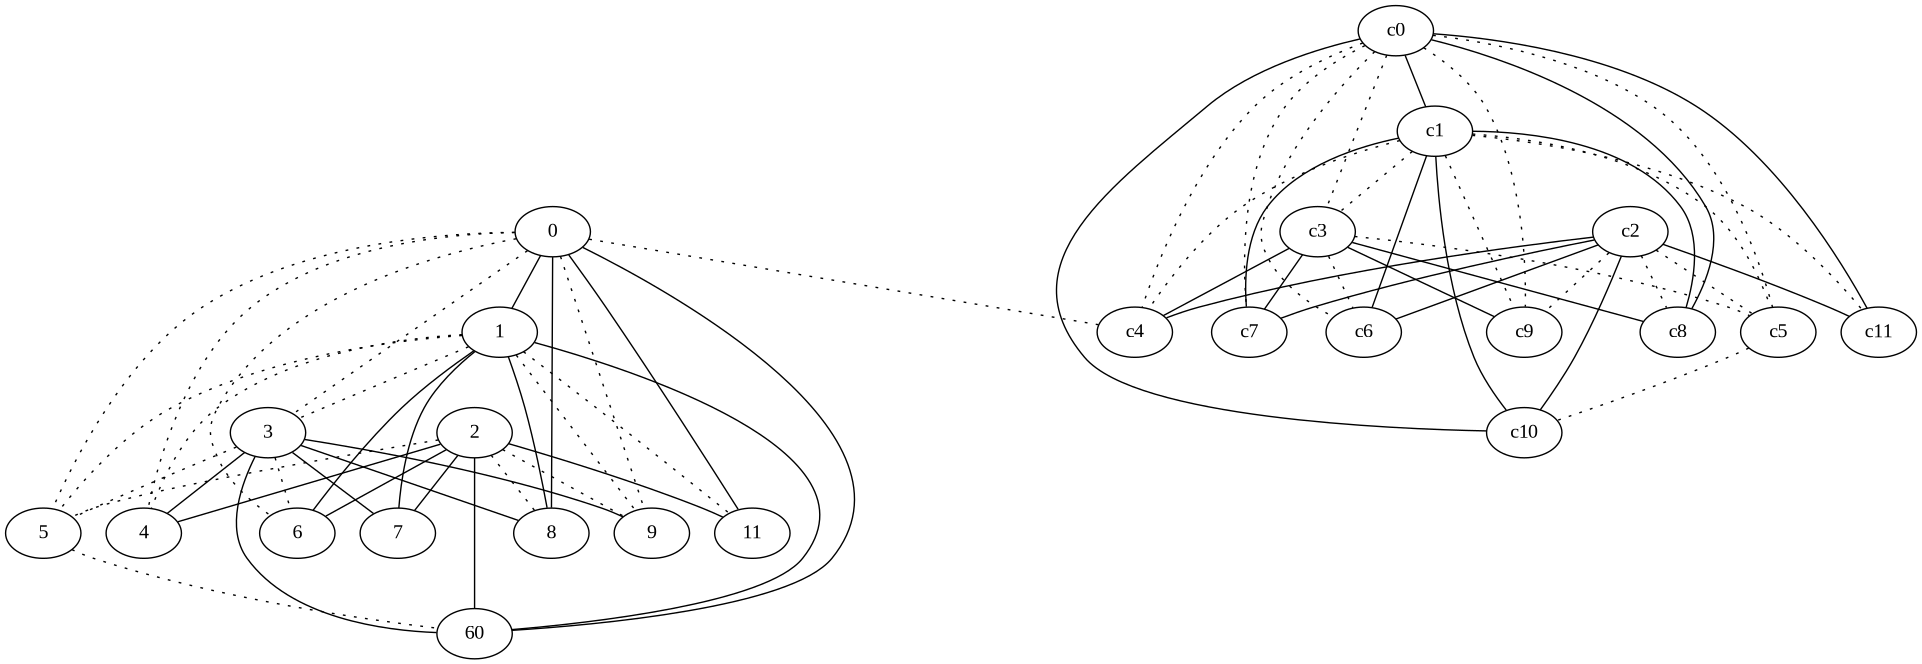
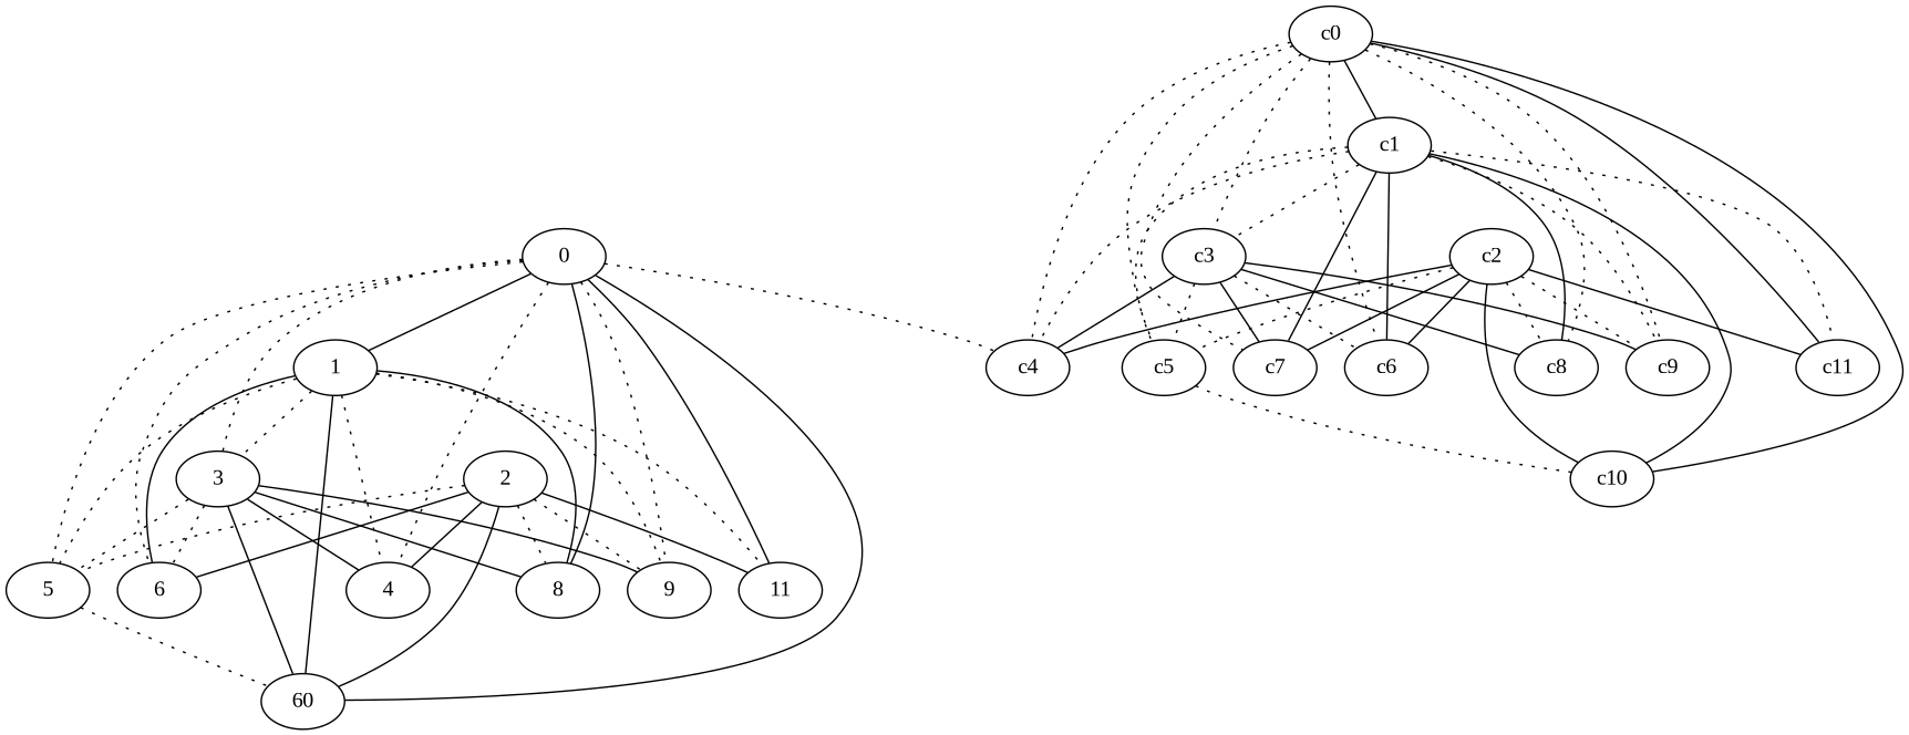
  graph {
    fontname="Liberation Serif"
    node [fontname="Liberation Serif"]
    edge [fontname="Liberation Serif"]
    n1 [label=0]
    n2 [label=1]
    n3 [label=3]
    n4 [label=4]
    n5 [label=5]
    n6 [label=6]
    n7 [label=8]
    n8 [label=9]
    n9 [label=60]
    n10 [label=11]
    c4
-   n12 [label=7]
    n13 [label=2]
    c0
    c1
    c3
    c5
    c6
    c7
    c8
    c9
    c10
    c11
    c2
    n1 -- n2
    n1 -- n3 [style=dotted]
    n1 -- n4 [style=dotted]
    n1 -- n5 [style=dotted]
    n1 -- n6 [style=dotted]
    n1 -- n7
    n1 -- n8 [style=dotted]
    n1 -- n9
    n1 -- n10
    n1 -- c4 [style=dotted]
    n2 -- n3 [style=dotted]
    n2 -- n4 [style=dotted]
    n2 -- n5 [style=dotted]
    n2 -- n6
    n2 -- n7
    n2 -- n8 [style=dotted]
    n2 -- n9
    n2 -- n10 [style=dotted]
-   n2 -- n12
    n3 -- n4
    n3 -- n5 [style=dotted]
    n3 -- n6 [style=dotted]
    n3 -- n7
    n3 -- n8
    n3 -- n9
-   n3 -- n12
    n5 -- n9 [style=dotted]
    n13 -- n4
    n13 -- n5 [style=dotted]
    n13 -- n6
    n13 -- n7 [style=dotted]
    n13 -- n8 [style=dotted]
    n13 -- n9
    n13 -- n10
-   n13 -- n12
    c0 -- c4 [style=dotted]
    c0 -- c1
    c0 -- c3 [style=dotted]
    c0 -- c5 [style=dotted]
    c0 -- c6 [style=dotted]
    c0 -- c7 [style=dotted]
-   c0 -- c8
+   c0 -- c8 [style=dotted]
    c0 -- c9 [style=dotted]
    c0 -- c10
    c0 -- c11
    c1 -- c4 [style=dotted]
    c1 -- c3 [style=dotted]
    c1 -- c5 [style=dotted]
    c1 -- c6
    c1 -- c7
    c1 -- c8
    c1 -- c9 [style=dotted]
    c1 -- c10
    c1 -- c11 [style=dotted]
    c3 -- c4
    c3 -- c5 [style=dotted]
    c3 -- c6 [style=dotted]
    c3 -- c7
    c3 -- c8
    c3 -- c9
    c5 -- c10 [style=dotted]
    c2 -- c4
    c2 -- c5 [style=dotted]
    c2 -- c6
    c2 -- c7
    c2 -- c8 [style=dotted]
    c2 -- c9 [style=dotted]
    c2 -- c10
    c2 -- c11
  }
